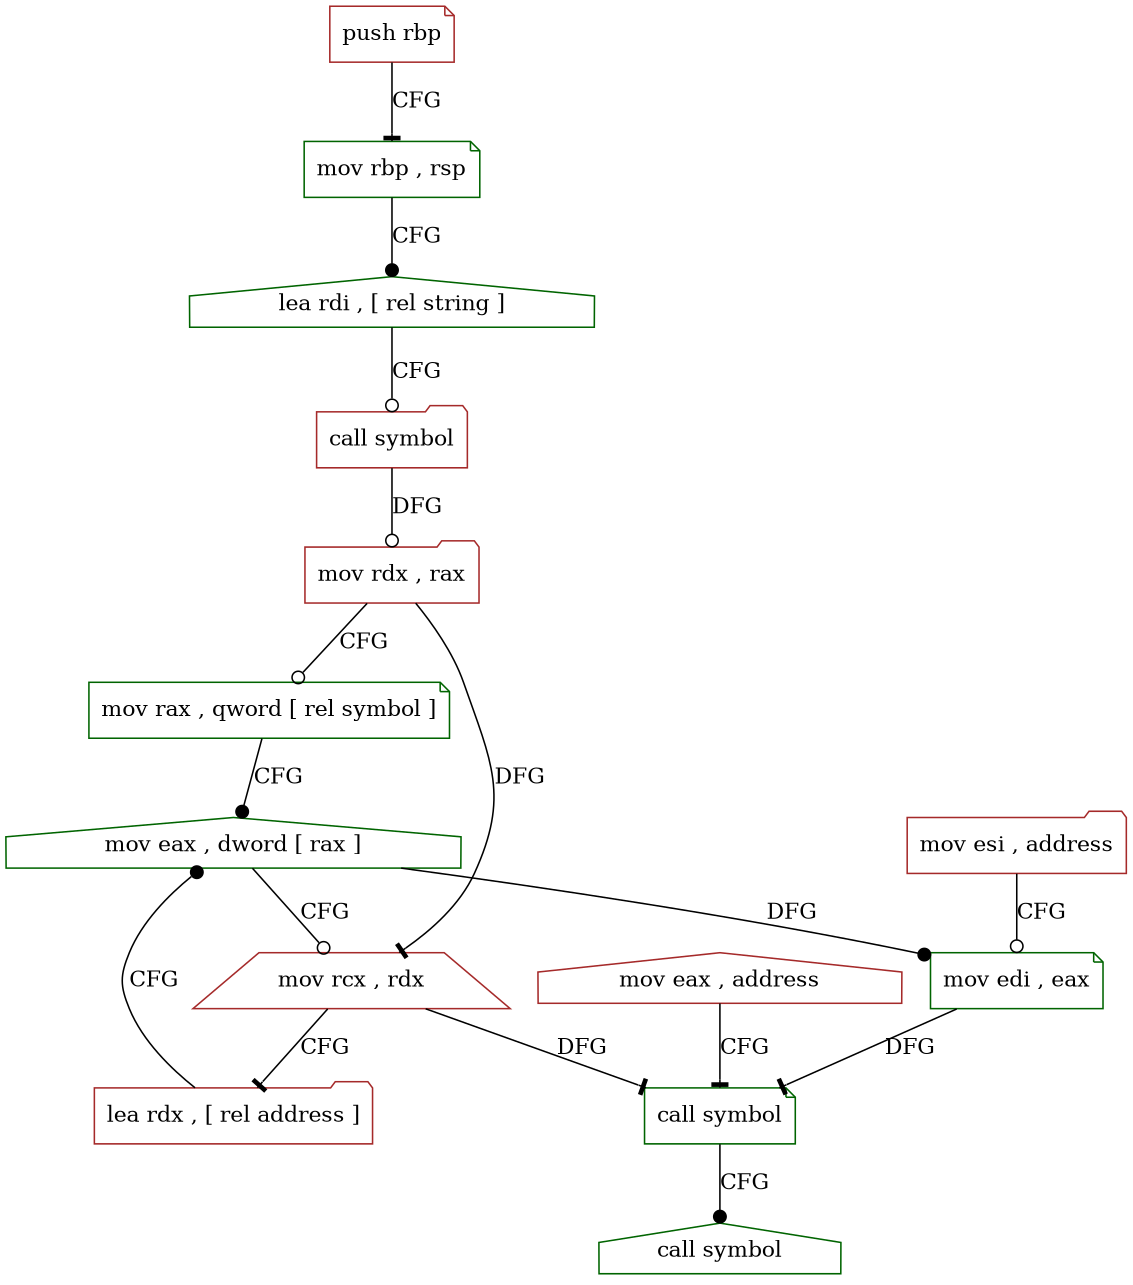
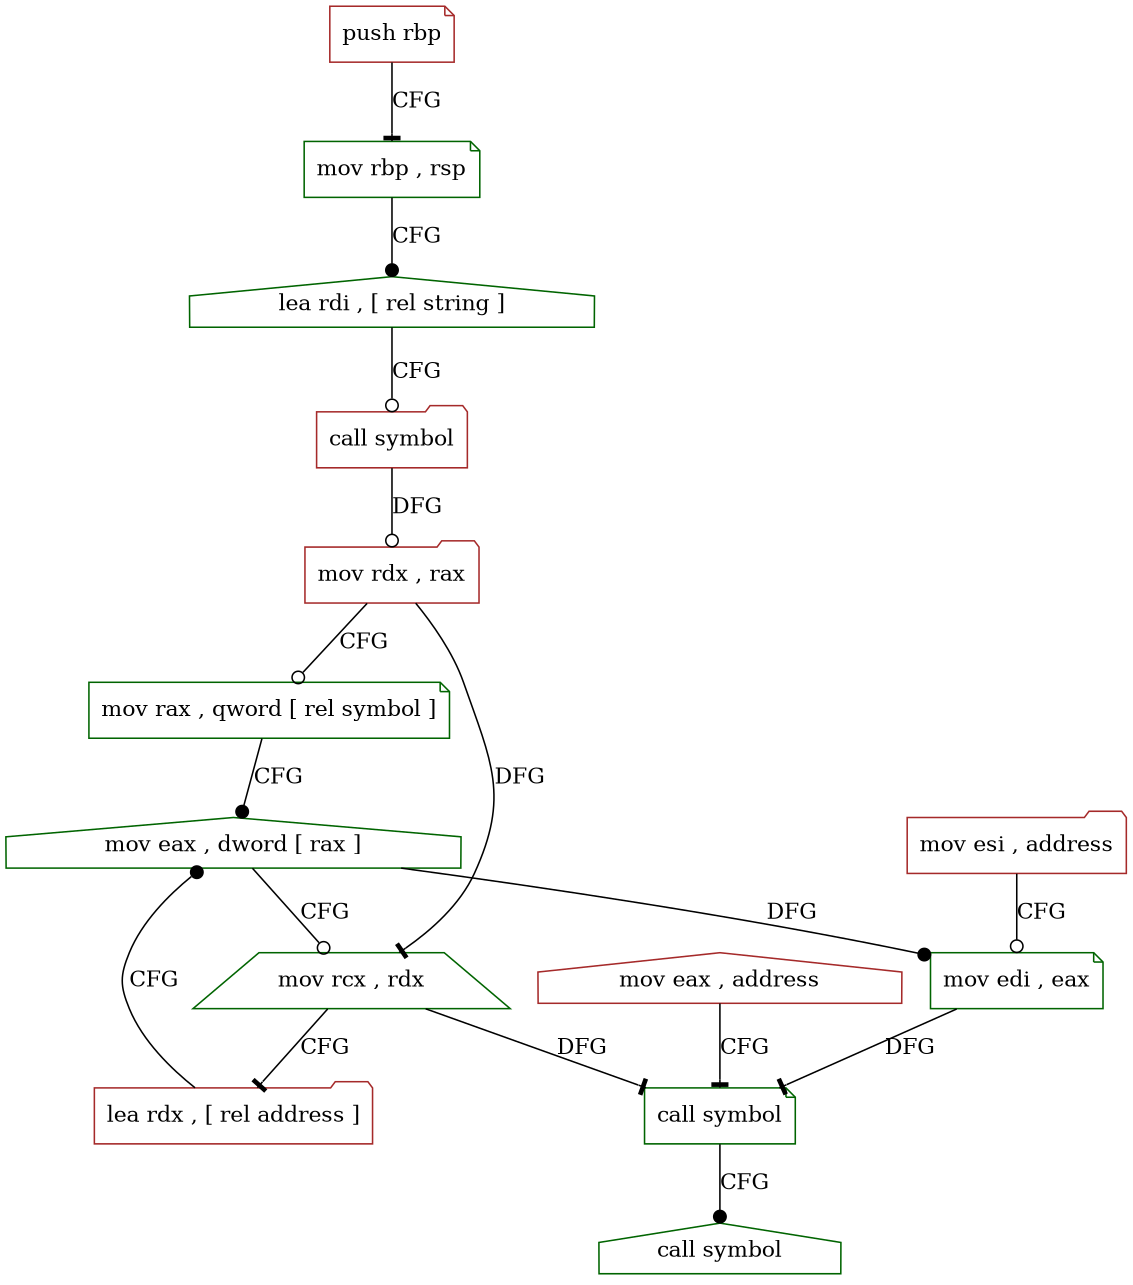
  digraph {
    node [color=darkgreen shape=note]
    edge [arrowhead=tee]
    n1 [color=brown label="push rbp"]
    n2 [label="mov rbp , rsp"]
    n3 [label="lea rdi , [ rel string ]" shape=house]
    n4 [color=brown label="call symbol" shape=folder]
    n5 [color=brown label="mov rdx , rax" shape=folder]
    n6 [label="mov rax , qword [ rel symbol ]"]
-   n7 [color=brown label="mov rcx , rdx" shape=trapezium]
+   n7 [label="mov rcx , rdx" shape=trapezium]
    n8 [label="mov eax , dword [ rax ]" shape=house]
    n9 [color=brown label="lea rdx , [ rel address ]" shape=folder]
    n10 [label="call symbol"]
    n11 [label="mov edi , eax"]
    n12 [label="call symbol" shape=house]
    n13 [color=brown label="mov esi , address" shape=folder]
    n14 [color=brown label="mov eax , address" shape=house]
    n1 -> n2 [label=CFG]
    n2 -> n3 [arrowhead=dot label=CFG]
    n3 -> n4 [arrowhead=odot label=CFG]
    n4 -> n5 [arrowhead=odot label=DFG]
    n5 -> n6 [arrowhead=odot label=CFG]
    n5 -> n7 [label=DFG]
    n6 -> n8 [arrowhead=dot label=CFG]
    n7 -> n9 [label=CFG]
    n7 -> n10 [label=DFG]
    n8 -> n7 [arrowhead=odot label=CFG]
    n8 -> n11 [arrowhead=dot label=DFG]
    n9 -> n8 [arrowhead=dot label=CFG]
    n10 -> n12 [arrowhead=dot label=CFG]
    n11 -> n10 [label=DFG]
    n13 -> n11 [arrowhead=odot label=CFG]
    n14 -> n10 [label=CFG]
  }
